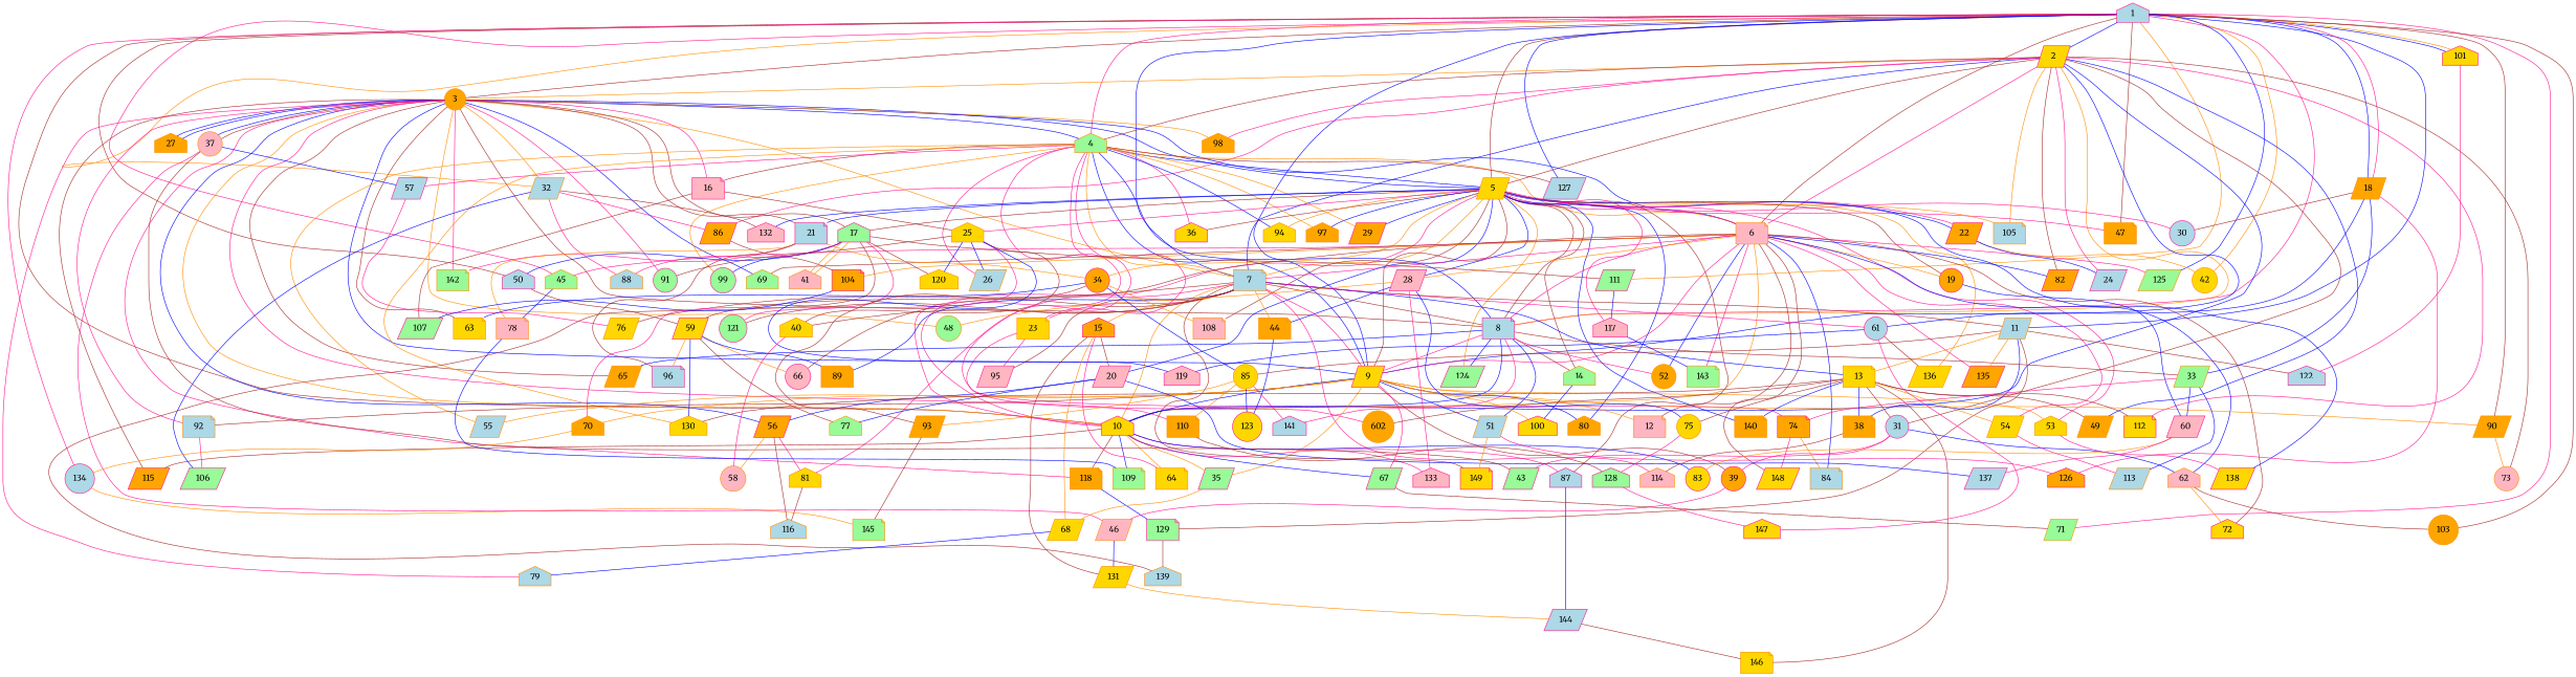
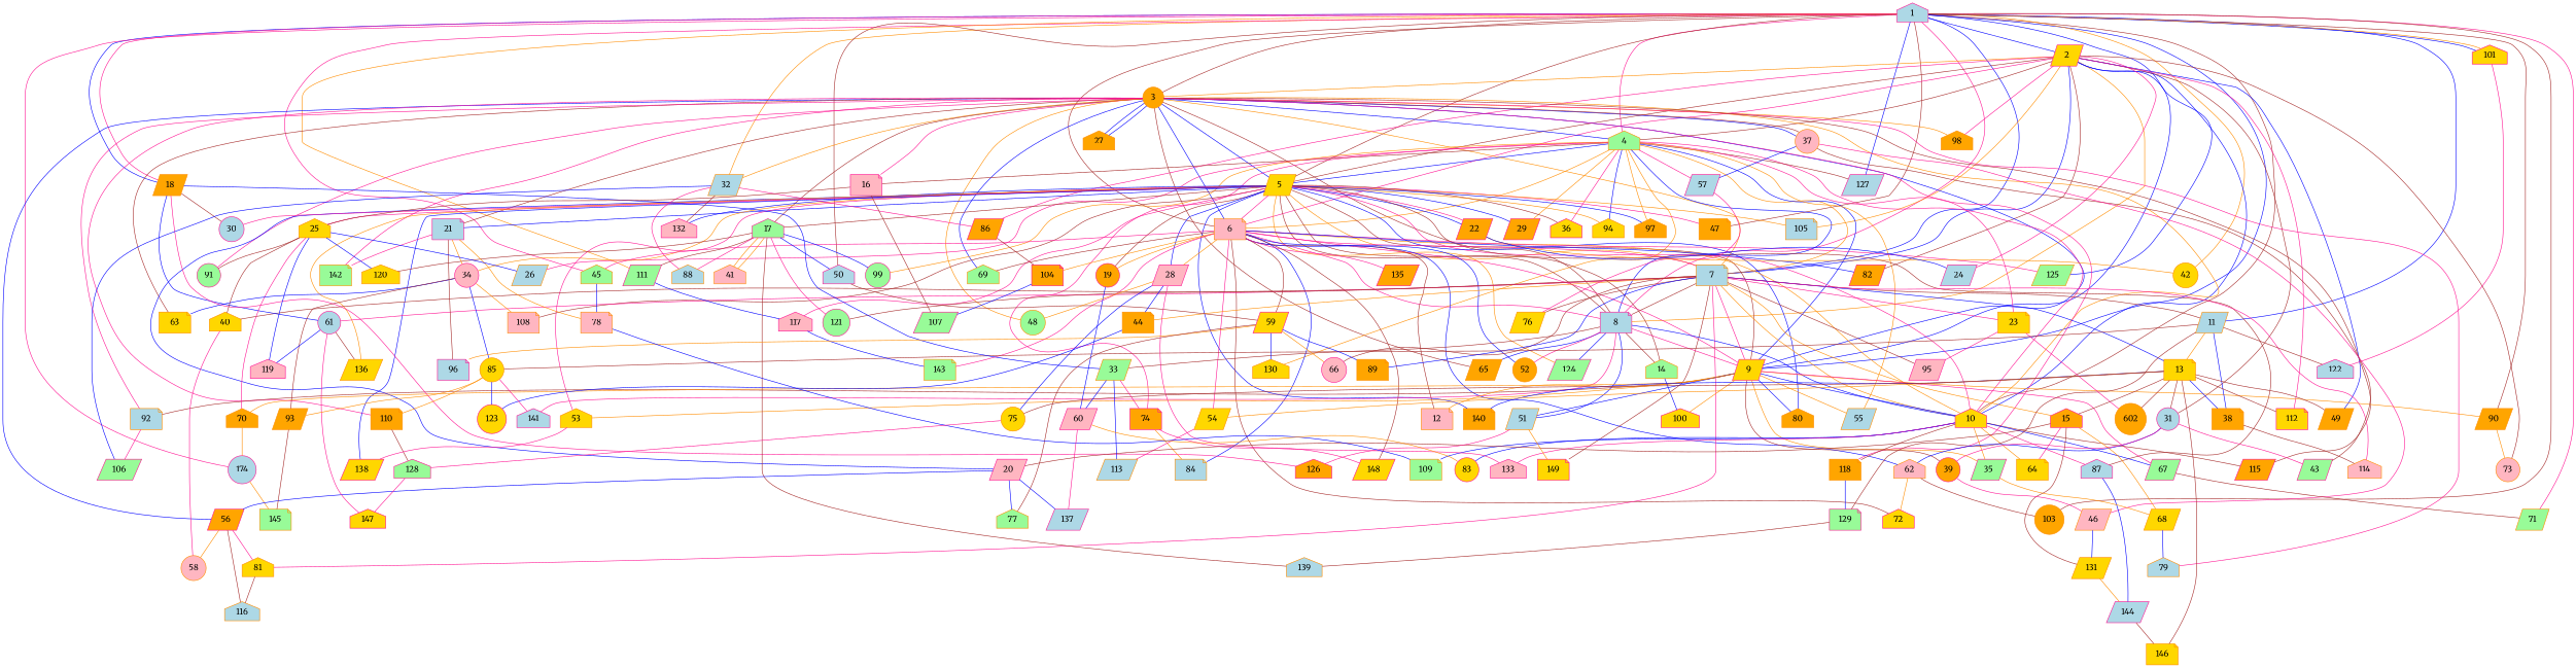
  graph {
    fontname=Merriweather
    node [color=darkorange fillcolor=gold fontname=Merriweather shape=parallelogram style=filled]
    edge [color=blue fontname=Merriweather]
    1 [color=deeppink fillcolor=lightblue shape=house]
    2 [color=deeppink]
    3 [fillcolor=orange shape=circle]
    4 [fillcolor=palegreen shape=house]
    5
    6 [fillcolor=lightpink shape=note]
    7 [fillcolor=lightblue shape=note]
    8 [color=deeppink fillcolor=lightblue shape=note]
    9 [color=deeppink]
    10 [color=deeppink shape=house]
    11 [fillcolor=lightblue]
    18 [fillcolor=orange]
    32 [fillcolor=lightblue]
    42 [shape=circle]
    45 [fillcolor=palegreen shape=house]
    47 [fillcolor=orange shape=note]
    50 [color=deeppink fillcolor=lightblue shape=house]
    71 [fillcolor=palegreen]
    90 [fillcolor=orange]
    101 [color=deeppink shape=house]
    103 [fillcolor=orange shape=circle]
    111 [color=deeppink fillcolor=palegreen]
    125 [fillcolor=palegreen]
    127 [color=deeppink fillcolor=lightblue]
-   134 [color=deeppink fillcolor=lightblue shape=circle]
+   134 [color=deeppink fillcolor=lightblue shape=circle label=174]
    24 [color=deeppink fillcolor=lightblue]
    31 [color=deeppink fillcolor=lightblue shape=circle]
    49 [fillcolor=orange]
    73 [fillcolor=lightpink shape=circle]
    82 [color=deeppink fillcolor=orange]
    86 [color=deeppink fillcolor=orange]
    98 [fillcolor=orange shape=house]
    105 [fillcolor=lightblue shape=note]
    112 [color=deeppink shape=note]
    16 [color=deeppink fillcolor=lightpink shape=note]
    17 [color=deeppink fillcolor=palegreen shape=house]
    21 [color=deeppink fillcolor=lightblue shape=note]
    27 [fillcolor=orange shape=house]
    37 [fillcolor=lightpink shape=circle]
    48 [fillcolor=palegreen shape=circle]
    56 [color=deeppink fillcolor=orange]
    63 [shape=note]
    65 [fillcolor=orange]
    69 [fillcolor=palegreen shape=house]
    79 [fillcolor=lightblue shape=house]
    91 [color=deeppink fillcolor=palegreen shape=circle]
    92 [fillcolor=lightblue shape=note]
    110 [fillcolor=orange shape=note]
    115 [color=deeppink fillcolor=orange]
    118 [fillcolor=orange shape=note]
    142 [fillcolor=palegreen shape=note]
    23 [shape=note]
    26 [fillcolor=lightblue]
    29 [color=deeppink fillcolor=orange]
    36 [color=deeppink shape=house]
    55 [fillcolor=lightblue]
    57 [color=deeppink fillcolor=lightblue]
    74 [color=deeppink fillcolor=orange shape=note]
    94 [shape=house]
    97 [fillcolor=orange shape=house]
    99 [color=deeppink fillcolor=palegreen shape=circle]
    130 [shape=house]
    14 [fillcolor=palegreen shape=house]
    19 [color=deeppink fillcolor=orange shape=circle]
    20 [color=deeppink fillcolor=lightpink]
    22 [color=deeppink fillcolor=orange]
    25 [shape=house]
    28 [color=deeppink fillcolor=lightpink]
    30 [color=deeppink fillcolor=lightblue shape=circle]
-   34 [color=deeppink fillcolor=orange shape=circle]
+   34 [color=deeppink fillcolor=lightpink shape=circle]
    53 [shape=house]
    80 [fillcolor=orange shape=house]
    87 [color=deeppink fillcolor=lightblue shape=house]
    108 [fillcolor=lightpink shape=note]
    117 [color=deeppink fillcolor=lightpink shape=house]
    124 [color=deeppink fillcolor=palegreen]
    132 [color=deeppink fillcolor=lightpink shape=house]
    136
    138 [color=deeppink]
    140 [fillcolor=orange shape=note]
    12 [fillcolor=lightpink shape=note]
    52 [fillcolor=orange shape=circle]
    54
    59 [color=deeppink]
    62 [fillcolor=lightpink shape=house]
    72 [color=deeppink shape=house]
    84 [fillcolor=lightblue shape=note]
    104 [color=deeppink fillcolor=orange shape=note]
    135 [color=deeppink fillcolor=orange]
    143 [fillcolor=palegreen shape=note]
    148 [color=deeppink]
    13 [shape=note]
    15 [color=deeppink fillcolor=orange shape=house]
    40 [shape=house]
    44 [fillcolor=orange shape=note]
    61 [color=deeppink fillcolor=lightblue shape=circle]
    66 [color=deeppink fillcolor=lightpink shape=circle]
    76
    81 [shape=house]
    89 [fillcolor=orange shape=note]
    95 [color=deeppink fillcolor=lightpink]
    114 [fillcolor=lightpink shape=house]
    121 [color=deeppink fillcolor=palegreen shape=circle]
    149 [color=deeppink shape=note]
    33 [fillcolor=palegreen]
    51 [fillcolor=lightblue]
    141 [color=deeppink fillcolor=lightblue shape=house]
    35 [color=deeppink fillcolor=palegreen]
    39 [color=deeppink fillcolor=orange shape=circle]
    67 [color=deeppink fillcolor=palegreen]
    70 [fillcolor=orange shape=house]
    100 [color=deeppink shape=house]
    64 [shape=note]
    83 [color=deeppink shape=circle]
    109 [fillcolor=palegreen shape=note]
    133 [color=deeppink fillcolor=lightpink shape=house]
    38 [fillcolor=orange shape=note]
    85 [shape=circle]
    122 [color=deeppink fillcolor=lightblue shape=house]
    129 [color=deeppink fillcolor=palegreen shape=note]
    126 [color=deeppink fillcolor=orange shape=house]
    88 [fillcolor=lightblue shape=house]
    106 [color=deeppink fillcolor=palegreen]
    78 [fillcolor=lightpink shape=note]
    145 [fillcolor=palegreen shape=note]
    43 [color=deeppink fillcolor=palegreen]
    107 [color=deeppink fillcolor=palegreen]
    41 [fillcolor=lightpink shape=house]
    120 [shape=house]
    139 [fillcolor=lightblue shape=house]
    96 [color=deeppink fillcolor=lightblue shape=note]
    46 [fillcolor=lightpink]
    58 [fillcolor=lightpink shape=circle]
    116 [fillcolor=lightblue shape=house]
    128 [color=deeppink fillcolor=palegreen shape=house]
    n136 [fillcolor=orange label=602 shape=circle]
    60 [color=deeppink fillcolor=lightpink]
    77 [fillcolor=palegreen shape=house]
    137 [color=deeppink fillcolor=lightblue]
    119 [color=deeppink fillcolor=lightpink shape=house]
    75 [shape=circle]
    93 [fillcolor=orange]
    144 [color=deeppink fillcolor=lightblue]
    113 [fillcolor=lightblue]
    146 [shape=note]
    68
    131
    123 [color=deeppink shape=circle]
    147 [color=deeppink shape=house]
    1 -- 2
    1 -- 3 [color=brown]
    1 -- 4 [color=deeppink]
    1 -- 5 [color=brown]
    1 -- 6 [color=brown]
    1 -- 7
    1 -- 8 [color=deeppink]
    1 -- 9
    1 -- 10 [color=brown]
    1 -- 11
    1 -- 18
    1 -- 18 [color=deeppink]
    1 -- 32 [color=darkorange]
    1 -- 42 [color=darkorange]
    1 -- 45 [color=deeppink]
    1 -- 47 [color=brown]
    1 -- 50 [color=brown]
    1 -- 71 [color=deeppink]
    1 -- 90 [color=brown]
    1 -- 101
    1 -- 101 [color=darkorange]
    1 -- 103 [color=brown]
    1 -- 111 [color=darkorange]
    1 -- 125
    1 -- 127
    1 -- 134 [color=deeppink]
    2 -- 3 [color=darkorange]
    2 -- 4 [color=brown]
    2 -- 5 [color=brown]
    2 -- 6 [color=deeppink]
    2 -- 7
    2 -- 8 [color=darkorange]
    2 -- 9
    2 -- 10
    2 -- 24 [color=deeppink]
    2 -- 31 [color=brown]
    2 -- 49
    2 -- 73 [color=brown]
    2 -- 82 [color=brown]
    2 -- 86 [color=deeppink]
    2 -- 98 [color=deeppink]
    2 -- 105 [color=darkorange]
    2 -- 112 [color=deeppink]
    3 -- 4
    3 -- 5
    3 -- 6
    3 -- 7 [color=darkorange]
    3 -- 8 [color=brown]
    3 -- 9
    3 -- 10 [color=darkorange]
    3 -- 32 [color=darkorange]
    3 -- 98 [color=darkorange]
    3 -- 16 [color=deeppink]
    3 -- 17 [color=brown]
    3 -- 21 [color=brown]
    3 -- 27
    3 -- 27
    3 -- 37
    3 -- 37 [color=brown]
    3 -- 48 [color=darkorange]
    3 -- 56
    3 -- 63 [color=brown]
    3 -- 65 [color=brown]
    3 -- 69
    3 -- 79 [color=deeppink]
    3 -- 91 [color=deeppink]
    3 -- 92 [color=deeppink]
    3 -- 110 [color=deeppink]
    3 -- 115 [color=brown]
    3 -- 118 [color=deeppink]
    3 -- 142 [color=deeppink]
    4 -- 5
    4 -- 6 [color=darkorange]
    4 -- 7 [color=darkorange]
    4 -- 8
    4 -- 9
    4 -- 10 [color=deeppink]
    4 -- 127 [color=brown]
    4 -- 16 [color=brown]
    4 -- 23 [color=deeppink]
    4 -- 26 [color=deeppink]
    4 -- 29 [color=darkorange]
    4 -- 36 [color=deeppink]
    4 -- 55 [color=darkorange]
    4 -- 57 [color=deeppink]
    4 -- 74 [color=deeppink]
    4 -- 94
    4 -- 97 [color=darkorange]
    4 -- 99 [color=darkorange]
    4 -- 130 [color=darkorange]
    5 -- 6 [color=deeppink]
    5 -- 7 [color=darkorange]
    5 -- 8 [color=brown]
    5 -- 9 [color=brown]
    5 -- 10 [color=deeppink]
    5 -- 47 [color=deeppink]
    5 -- 105 [color=darkorange]
    5 -- 17 [color=brown]
    5 -- 21
    5 -- 29
    5 -- 36 [color=brown]
    5 -- 94 [color=darkorange]
    5 -- 97
    5 -- 14 [color=brown]
    5 -- 19 [color=brown]
    5 -- 20
    5 -- 22
    5 -- 22 [color=deeppink]
    5 -- 25 [color=deeppink]
    5 -- 28
    5 -- 30 [color=deeppink]
    5 -- 34 [color=darkorange]
    5 -- 53 [color=deeppink]
    5 -- 80
    5 -- 87 [color=brown]
    5 -- 108 [color=brown]
    5 -- 117 [color=deeppink]
    5 -- 124 [color=darkorange]
    5 -- 132
    5 -- 136 [color=darkorange]
    5 -- 138
    5 -- 140
    6 -- 7 [color=deeppink]
    6 -- 8 [color=deeppink]
    6 -- 9 [color=deeppink]
    6 -- 10 [color=darkorange]
    6 -- 45 [color=deeppink]
    6 -- 125 [color=deeppink]
    6 -- 82
    6 -- 69 [color=brown]
    6 -- 19 [color=darkorange]
    6 -- 28 [color=darkorange]
    6 -- 12 [color=brown]
    6 -- 52
    6 -- 54 [color=deeppink]
    6 -- 59 [color=brown]
    6 -- 62
    6 -- 72 [color=brown]
    6 -- 84
    6 -- 104 [color=darkorange]
    6 -- 135 [color=deeppink]
    6 -- 143 [color=deeppink]
    6 -- 148 [color=brown]
    7 -- 8 [color=brown]
    7 -- 9 [color=deeppink]
    7 -- 10 [color=darkorange]
    7 -- 11 [color=brown]
    7 -- 23 [color=deeppink]
    7 -- 13
    7 -- 15 [color=darkorange]
    7 -- 40 [color=brown]
    7 -- 44 [color=darkorange]
    7 -- 61 [color=deeppink]
    7 -- 66 [color=brown]
    7 -- 76 [color=brown]
    7 -- 81 [color=deeppink]
    7 -- 89
    7 -- 95 [color=brown]
    7 -- 114 [color=deeppink]
    7 -- 121 [color=brown]
    7 -- 149 [color=brown]
    8 -- 9 [color=deeppink]
    8 -- 10
    8 -- 65
    8 -- 14 [color=brown]
    8 -- 124
    8 -- 52 [color=deeppink]
    8 -- 33 [color=brown]
    8 -- 51
    8 -- 141 [color=deeppink]
    9 -- 10
    9 -- 90 [color=darkorange]
    9 -- 92 [color=brown]
    9 -- 55 [color=darkorange]
    9 -- 53 [color=darkorange]
    9 -- 80
    9 -- 12 [color=darkorange]
    9 -- 51
    9 -- 35 [color=darkorange]
    9 -- 39 [color=brown]
    9 -- 67 [color=deeppink]
    9 -- 70 [color=darkorange]
    9 -- 100 [color=darkorange]
    10 -- 115 [color=brown]
    10 -- 118 [color=brown]
    10 -- 87 [color=deeppink]
    10 -- 35 [color=darkorange]
    10 -- 67
    10 -- 64 [color=darkorange]
    10 -- 83
    10 -- 109
    10 -- 133 [color=deeppink]
-   11 -- 135 [color=darkorange]
    11 -- 13 [color=darkorange]
    11 -- 38
    11 -- 85 [color=brown]
    11 -- 122 [color=brown]
    11 -- 129 [color=brown]
    18 -- 30 [color=brown]
    18 -- 61
    18 -- 33
    18 -- 126 [color=deeppink]
    32 -- 86 [color=deeppink]
    32 -- 132 [color=brown]
    32 -- 88 [color=deeppink]
    32 -- 106
    45 -- 78
    50 -- 59 [color=brown]
    90 -- 73 [color=darkorange]
    101 -- 122 [color=deeppink]
    111 -- 117
    134 -- 145 [color=darkorange]
    31 -- 62
    31 -- 39 [color=deeppink]
    31 -- 43 [color=deeppink]
    86 -- 104 [color=brown]
    16 -- 25 [color=brown]
    16 -- 107 [color=brown]
    17 -- 50
    17 -- 111 [color=brown]
    17 -- 99
    17 -- 121 [color=deeppink]
    17 -- 88 [color=deeppink]
    17 -- 41 [color=darkorange]
    17 -- 41 [color=darkorange]
    17 -- 120 [color=brown]
    17 -- 139 [color=brown]
    21 -- 142 [color=deeppink]
    21 -- 34 [color=darkorange]
    21 -- 78 [color=darkorange]
    21 -- 96 [color=brown]
    37 -- 57
    37 -- 43 [color=brown]
    37 -- 46 [color=deeppink]
    56 -- 81 [color=deeppink]
    56 -- 58 [color=darkorange]
    56 -- 116 [color=brown]
    92 -- 106 [color=deeppink]
    110 -- 128 [color=brown]
    118 -- 129
    23 -- 95 [color=deeppink]
    23 -- n136 [color=deeppink]
    57 -- 76 [color=deeppink]
    74 -- 84 [color=darkorange]
    74 -- 148 [color=deeppink]
    14 -- 100
    19 -- 60
    20 -- 56
    20 -- 77
    20 -- 137
    22 -- 42 [color=darkorange]
    22 -- 24
    25 -- 91 [color=brown]
    25 -- 26
    25 -- 40 [color=brown]
    25 -- 70 [color=deeppink]
    25 -- 120
    25 -- 119
    28 -- 48 [color=darkorange]
    28 -- 44
    28 -- 133 [color=deeppink]
    28 -- 75
    34 -- 63
    34 -- 108 [color=darkorange]
    34 -- 85
    34 -- 93 [color=brown]
    53 -- 138 [color=deeppink]
    87 -- 144
    117 -- 143
    54 -- 113 [color=deeppink]
    59 -- 130
    59 -- 66 [color=darkorange]
    59 -- 89
    59 -- 96 [color=darkorange]
    59 -- 77 [color=brown]
    62 -- 103 [color=brown]
    62 -- 72 [color=darkorange]
    104 -- 107
    13 -- 31 [color=brown]
    13 -- 49 [color=brown]
    13 -- 112 [color=brown]
    13 -- 140
    13 -- 54 [color=darkorange]
-   13 -- 130 [color=brown]
+   13 -- 15 [color=brown]
    13 -- 38
    13 -- n136 [color=brown]
    13 -- 75 [color=brown]
    13 -- 146 [color=brown]
    15 -- 20 [color=brown]
    15 -- 64 [color=deeppink]
    15 -- 68 [color=darkorange]
    15 -- 131 [color=brown]
    40 -- 58 [color=deeppink]
    44 -- 123
    61 -- 136 [color=brown]
    61 -- 119
    61 -- 147 [color=deeppink]
    81 -- 116 [color=brown]
    33 -- 74 [color=deeppink]
    33 -- 60
    33 -- 113
    51 -- 149 [color=darkorange]
    51 -- 126 [color=deeppink]
    35 -- 68 [color=darkorange]
    39 -- 46 [color=deeppink]
    67 -- 71 [color=brown]
    70 -- 134 [color=darkorange]
    38 -- 114 [color=brown]
    85 -- 110 [color=darkorange]
    85 -- 141 [color=deeppink]
    85 -- 93 [color=darkorange]
    85 -- 123
    129 -- 139 [color=brown]
    78 -- 109
    46 -- 131
    128 -- 147 [color=deeppink]
    60 -- 83 [color=darkorange]
    60 -- 137 [color=deeppink]
    75 -- 128 [color=deeppink]
    93 -- 145 [color=brown]
    144 -- 146 [color=brown]
    68 -- 79
    131 -- 144 [color=darkorange]
  }
